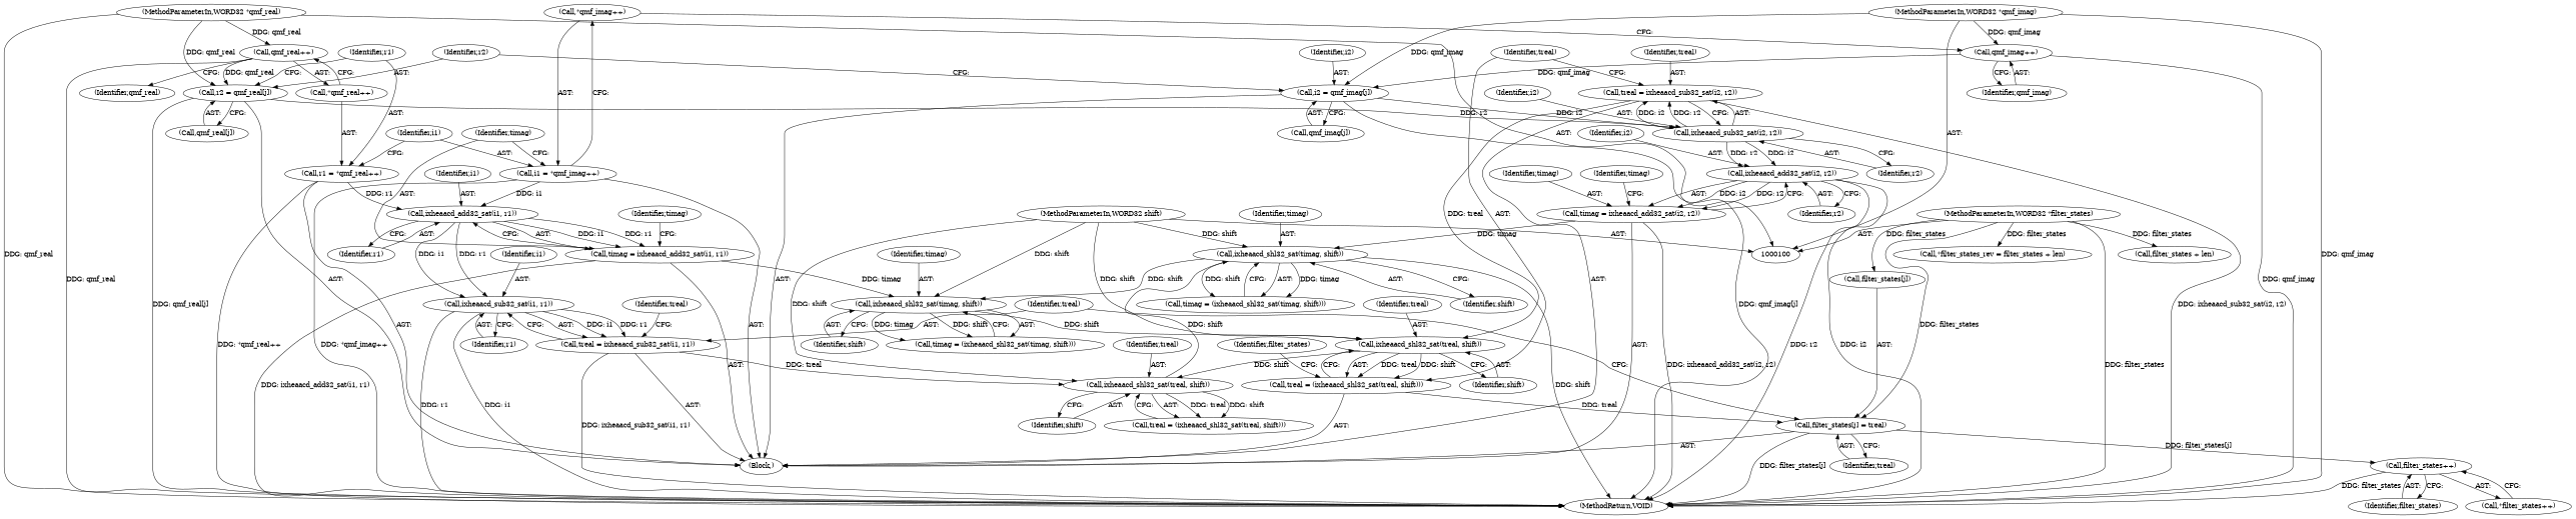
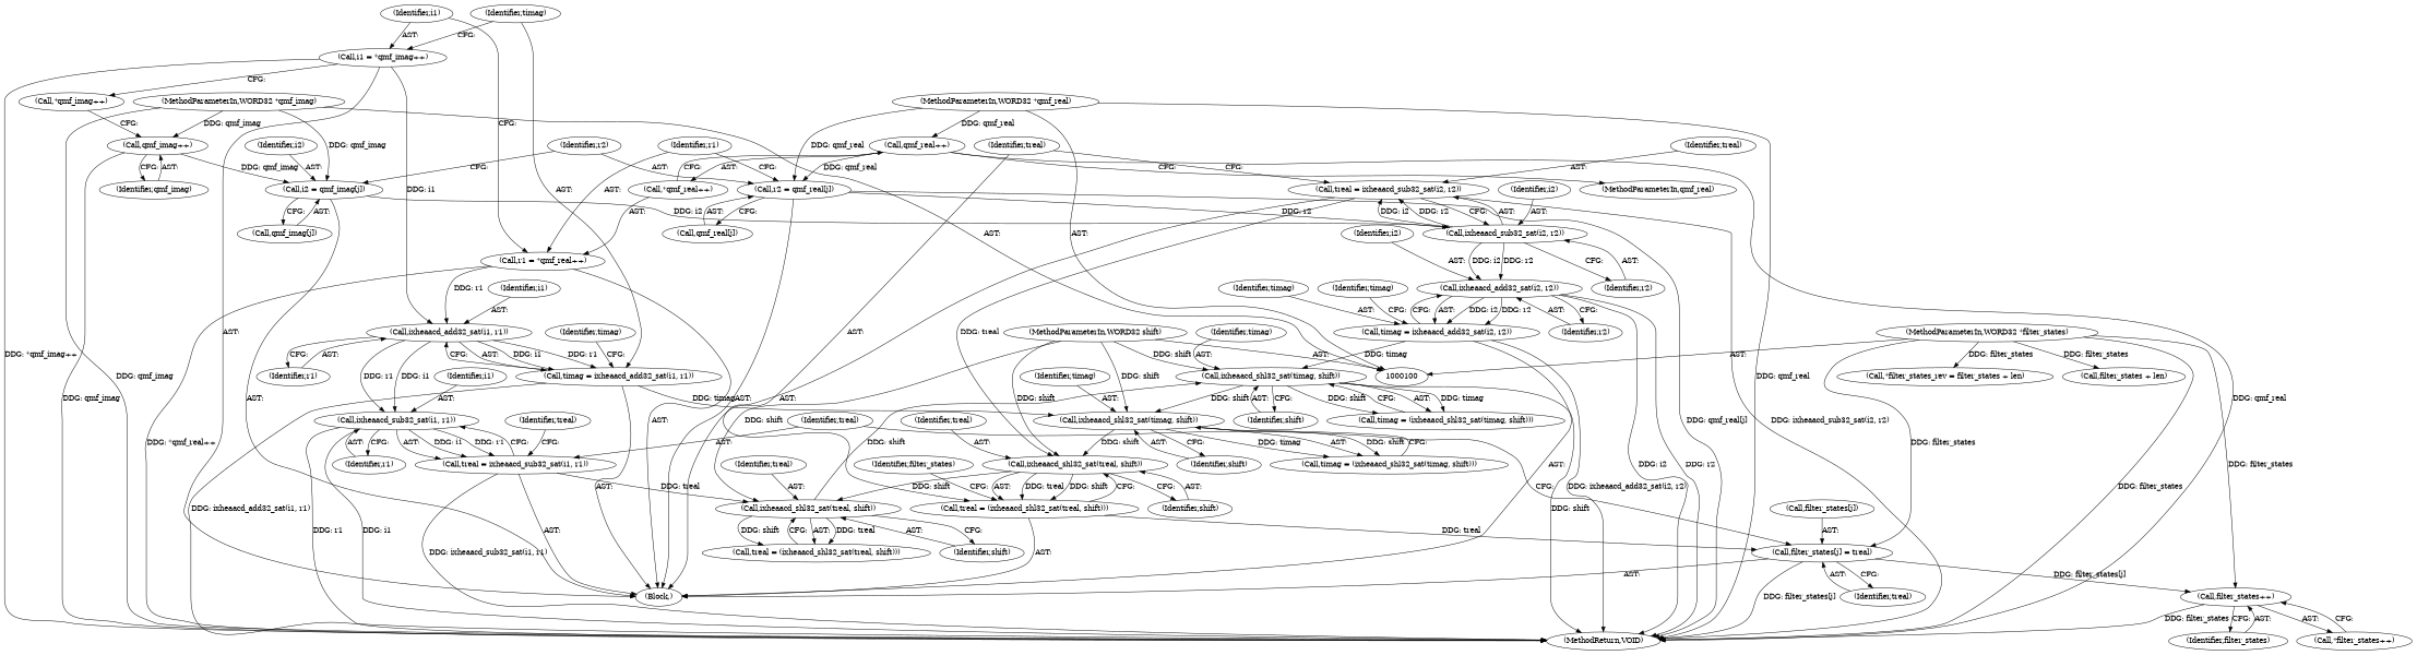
  digraph {
    n1 [label="(Call,filter_states[j] = treal)"]
    n2 [label="(Call,filter_states++)"]
    n3 [label="(MethodReturn,VOID)"]
    n4 [label="(Identifier,treal)"]
    n5 [label="(Block,)"]
    n6 [label="(Identifier,filter_states)"]
    n7 [label="(Call,*filter_states++)"]
    n8 [label="(Call,treal = (ixheaacd_shl32_sat(treal, shift)))"]
    n9 [label="(Call,ixheaacd_shl32_sat(treal, shift))"]
    n10 [label="(Call,ixheaacd_shl32_sat(treal, shift))"]
    n11 [label="(Identifier,shift)"]
    n12 [label="(Call,ixheaacd_shl32_sat(timag, shift))"]
    n13 [label="(Call,treal = (ixheaacd_shl32_sat(treal, shift)))"]
    n14 [label="(Identifier,shift)"]
    n15 [label="(Call,treal = ixheaacd_sub32_sat(i2, r2))"]
    n16 [label="(Call,ixheaacd_sub32_sat(i2, r2))"]
    n17 [label="(Call,ixheaacd_add32_sat(i2, r2))"]
    n18 [label="(Identifier,r2)"]
    n19 [label="(Call,timag = ixheaacd_add32_sat(i2, r2))"]
    n20 [label="(Identifier,r2)"]
    n21 [label="(Call,i2 = qmf_imag[j])"]
    n22 [label="(Call,qmf_imag[j])"]
    n23 [label="(Call,qmf_imag++)"]
    n24 [label="(Identifier,qmf_imag)"]
    n25 [label="(Call,*qmf_imag++)"]
    n26 [label="(Call,i1 = *qmf_imag++)"]
    n27 [label="(MethodParameterIn,WORD32 *qmf_imag)"]
    1000100
    n29 [label="(Call,r2 = qmf_real[j])"]
    n30 [label="(Call,qmf_real[j])"]
    n31 [label="(Call,qmf_real++)"]
-   n32 [label="(Identifier,qmf_real)"]
+   n32 [label="(MethodParameterIn,qmf_real)"]
    n33 [label="(Call,*qmf_real++)"]
    n34 [label="(Call,r1 = *qmf_real++)"]
    n35 [label="(MethodParameterIn,WORD32 *qmf_real)"]
    n36 [label="(Call,ixheaacd_shl32_sat(timag, shift))"]
    n37 [label="(Call,timag = (ixheaacd_shl32_sat(timag, shift)))"]
    n38 [label="(Identifier,shift)"]
    n39 [label="(Call,timag = ixheaacd_add32_sat(i1, r1))"]
    n40 [label="(Call,ixheaacd_add32_sat(i1, r1))"]
    n41 [label="(Call,ixheaacd_sub32_sat(i1, r1))"]
    n42 [label="(Identifier,r1)"]
    n43 [label="(Call,treal = ixheaacd_sub32_sat(i1, r1))"]
    n44 [label="(Identifier,r1)"]
    n45 [label="(Identifier,shift)"]
    n46 [label="(Call,timag = (ixheaacd_shl32_sat(timag, shift)))"]
    n47 [label="(MethodParameterIn,WORD32 shift)"]
    n48 [label="(MethodParameterIn,WORD32 *filter_states)"]
    n49 [label="(Call,*filter_states_rev = filter_states + len)"]
    n50 [label="(Call,filter_states + len)"]
    n51 [label="(Identifier,i2)"]
    n52 [label="(Call,filter_states[j])"]
    n53 [label="(Identifier,treal)"]
    n54 [label="(Identifier,i2)"]
    n55 [label="(Identifier,treal)"]
    n56 [label="(Identifier,timag)"]
    n57 [label="(Identifier,i1)"]
    n58 [label="(Identifier,timag)"]
    n59 [label="(Identifier,filter_states)"]
    n60 [label="(Identifier,i1)"]
    n61 [label="(Identifier,treal)"]
    n62 [label="(Identifier,timag)"]
    n63 [label="(Identifier,i2)"]
    n64 [label="(Identifier,timag)"]
    n65 [label="(Identifier,i1)"]
    n66 [label="(Identifier,treal)"]
    n67 [label="(Identifier,timag)"]
    n68 [label="(Identifier,treal)"]
    n69 [label="(Identifier,r1)"]
    n70 [label="(Identifier,r2)"]
    n71 [label="(Identifier,treal)"]
    n72 [label="(Identifier,timag)"]
    n1 -> n2 [label="DDG: filter_states[j]"]
    n1 -> n3 [label="DDG: filter_states[j]"]
    n1 -> n4 [label="CFG: "]
    n1 -> n5 [label="AST: "]
    n2 -> n3 [label="DDG: filter_states"]
    n2 -> n6 [label="CFG: "]
    n2 -> n7 [label="AST: "]
    n4 -> n1 [label="AST: "]
    n6 -> n2 [label="AST: "]
    n7 -> n2 [label="CFG: "]
    n8 -> n1 [label="DDG: treal"]
    n8 -> n5 [label="AST: "]
    n8 -> n9 [label="CFG: "]
    n9 -> n8 [label="AST: "]
    n9 -> n8 [label="DDG: treal"]
    n9 -> n8 [label="DDG: shift"]
    n9 -> n10 [label="DDG: shift"]
    n9 -> n11 [label="CFG: "]
    n10 -> n12 [label="DDG: shift"]
    n10 -> n13 [label="AST: "]
    n10 -> n13 [label="DDG: treal"]
    n10 -> n13 [label="DDG: shift"]
    n10 -> n14 [label="CFG: "]
    n11 -> n9 [label="AST: "]
    n12 -> n3 [label="DDG: shift"]
    n12 -> n36 [label="DDG: shift"]
    n12 -> n45 [label="CFG: "]
    n12 -> n46 [label="AST: "]
    n12 -> n46 [label="DDG: timag"]
    n12 -> n46 [label="DDG: shift"]
    n13 -> n10 [label="CFG: "]
    n14 -> n10 [label="AST: "]
    n15 -> n3 [label="DDG: ixheaacd_sub32_sat(i2, r2)"]
    n15 -> n5 [label="AST: "]
    n15 -> n9 [label="DDG: treal"]
    n15 -> n16 [label="CFG: "]
    n16 -> n15 [label="AST: "]
    n16 -> n15 [label="DDG: i2"]
    n16 -> n15 [label="DDG: r2"]
    n16 -> n17 [label="DDG: i2"]
    n16 -> n17 [label="DDG: r2"]
    n16 -> n18 [label="CFG: "]
    n17 -> n3 [label="DDG: i2"]
    n17 -> n3 [label="DDG: r2"]
    n17 -> n19 [label="AST: "]
    n17 -> n19 [label="DDG: i2"]
    n17 -> n19 [label="DDG: r2"]
    n17 -> n20 [label="CFG: "]
    n18 -> n16 [label="AST: "]
    n19 -> n3 [label="DDG: ixheaacd_add32_sat(i2, r2)"]
    n19 -> n5 [label="AST: "]
    n19 -> n12 [label="DDG: timag"]
    n19 -> n17 [label="CFG: "]
    n20 -> n17 [label="AST: "]
-   n21 -> n3 [label="DDG: qmf_imag[j]"]
    n21 -> n5 [label="AST: "]
    n21 -> n16 [label="DDG: i2"]
    n21 -> n22 [label="CFG: "]
    n22 -> n21 [label="AST: "]
    n23 -> n3 [label="DDG: qmf_imag"]
    n23 -> n21 [label="DDG: qmf_imag"]
    n23 -> n24 [label="CFG: "]
    n24 -> n23 [label="AST: "]
    n25 -> n23 [label="CFG: "]
-   n25 -> n26 [label="AST: "]
    n26 -> n3 [label="DDG: *qmf_imag++"]
    n26 -> n5 [label="AST: "]
    n26 -> n25 [label="CFG: "]
    n26 -> n40 [label="DDG: i1"]
    n27 -> n3 [label="DDG: qmf_imag"]
    n27 -> n21 [label="DDG: qmf_imag"]
    n27 -> n23 [label="DDG: qmf_imag"]
    n27 -> 1000100 [label="AST: "]
    n29 -> n3 [label="DDG: qmf_real[j]"]
    n29 -> n5 [label="AST: "]
    n29 -> n16 [label="DDG: r2"]
    n29 -> n30 [label="CFG: "]
    n30 -> n29 [label="AST: "]
    n31 -> n3 [label="DDG: qmf_real"]
    n31 -> n29 [label="DDG: qmf_real"]
    n31 -> n32 [label="CFG: "]
    n31 -> n33 [label="AST: "]
    n33 -> n31 [label="CFG: "]
    n33 -> n34 [label="AST: "]
    n34 -> n3 [label="DDG: *qmf_real++"]
    n34 -> n5 [label="AST: "]
    n34 -> n40 [label="DDG: r1"]
    n35 -> n3 [label="DDG: qmf_real"]
    n35 -> 1000100 [label="AST: "]
    n35 -> n29 [label="DDG: qmf_real"]
    n35 -> n31 [label="DDG: qmf_real"]
    n36 -> n9 [label="DDG: shift"]
    n36 -> n37 [label="AST: "]
    n36 -> n37 [label="DDG: timag"]
    n36 -> n37 [label="DDG: shift"]
    n36 -> n38 [label="CFG: "]
    n37 -> n36 [label="CFG: "]
    n38 -> n36 [label="AST: "]
    n39 -> n3 [label="DDG: ixheaacd_add32_sat(i1, r1)"]
    n39 -> n5 [label="AST: "]
    n39 -> n36 [label="DDG: timag"]
    n39 -> n40 [label="CFG: "]
    n40 -> n39 [label="AST: "]
    n40 -> n39 [label="DDG: i1"]
    n40 -> n39 [label="DDG: r1"]
    n40 -> n41 [label="DDG: i1"]
    n40 -> n41 [label="DDG: r1"]
    n40 -> n42 [label="CFG: "]
    n41 -> n3 [label="DDG: r1"]
    n41 -> n3 [label="DDG: i1"]
    n41 -> n43 [label="AST: "]
    n41 -> n43 [label="DDG: i1"]
    n41 -> n43 [label="DDG: r1"]
    n41 -> n44 [label="CFG: "]
    n42 -> n40 [label="AST: "]
    n43 -> n3 [label="DDG: ixheaacd_sub32_sat(i1, r1)"]
    n43 -> n5 [label="AST: "]
    n43 -> n10 [label="DDG: treal"]
    n43 -> n41 [label="CFG: "]
    n44 -> n41 [label="AST: "]
    n45 -> n12 [label="AST: "]
    n46 -> n12 [label="CFG: "]
    n47 -> n9 [label="DDG: shift"]
    n47 -> n10 [label="DDG: shift"]
    n47 -> n12 [label="DDG: shift"]
    n47 -> 1000100 [label="AST: "]
    n47 -> n36 [label="DDG: shift"]
    n48 -> n1 [label="DDG: filter_states"]
-   n48 -> n52 [label="DDG: filter_states"]
+   n48 -> n2 [label="DDG: filter_states"]
    n48 -> n3 [label="DDG: filter_states"]
    n48 -> 1000100 [label="AST: "]
    n48 -> n49 [label="DDG: filter_states"]
    n48 -> n50 [label="DDG: filter_states"]
    n51 -> n17 [label="AST: "]
    n52 -> n1 [label="AST: "]
    n53 -> n1 [label="CFG: "]
    n53 -> n43 [label="AST: "]
    n54 -> n16 [label="AST: "]
    n55 -> n10 [label="AST: "]
    n56 -> n39 [label="CFG: "]
    n57 -> n26 [label="AST: "]
    n57 -> n34 [label="CFG: "]
    n58 -> n12 [label="AST: "]
    n59 -> n8 [label="CFG: "]
    n60 -> n41 [label="AST: "]
    n61 -> n15 [label="AST: "]
    n62 -> n19 [label="CFG: "]
    n63 -> n21 [label="AST: "]
    n64 -> n19 [label="AST: "]
    n65 -> n40 [label="AST: "]
    n66 -> n9 [label="AST: "]
    n67 -> n26 [label="CFG: "]
    n67 -> n39 [label="AST: "]
    n68 -> n8 [label="AST: "]
    n68 -> n15 [label="CFG: "]
    n69 -> n29 [label="CFG: "]
    n69 -> n34 [label="AST: "]
    n70 -> n21 [label="CFG: "]
    n70 -> n29 [label="AST: "]
    n71 -> n43 [label="CFG: "]
    n72 -> n36 [label="AST: "]
  }
